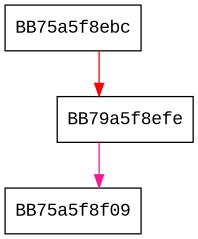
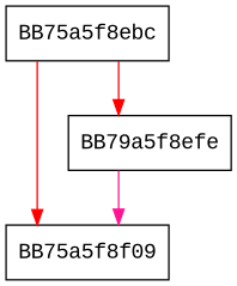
  digraph {
    fontname="Liberation Mono"
    splines=ortho
    node [fontname="Liberation Mono" shape=box]
    edge [color=red fontname="Liberation Mono"]
    BB75a5f8ebc
    BB75a5f8f09
    n3 [label=BB79a5f8efe]
+   BB75a5f8ebc -> BB75a5f8f09
    BB75a5f8ebc -> n3
    n3 -> BB75a5f8f09 [color=deeppink]
  }
